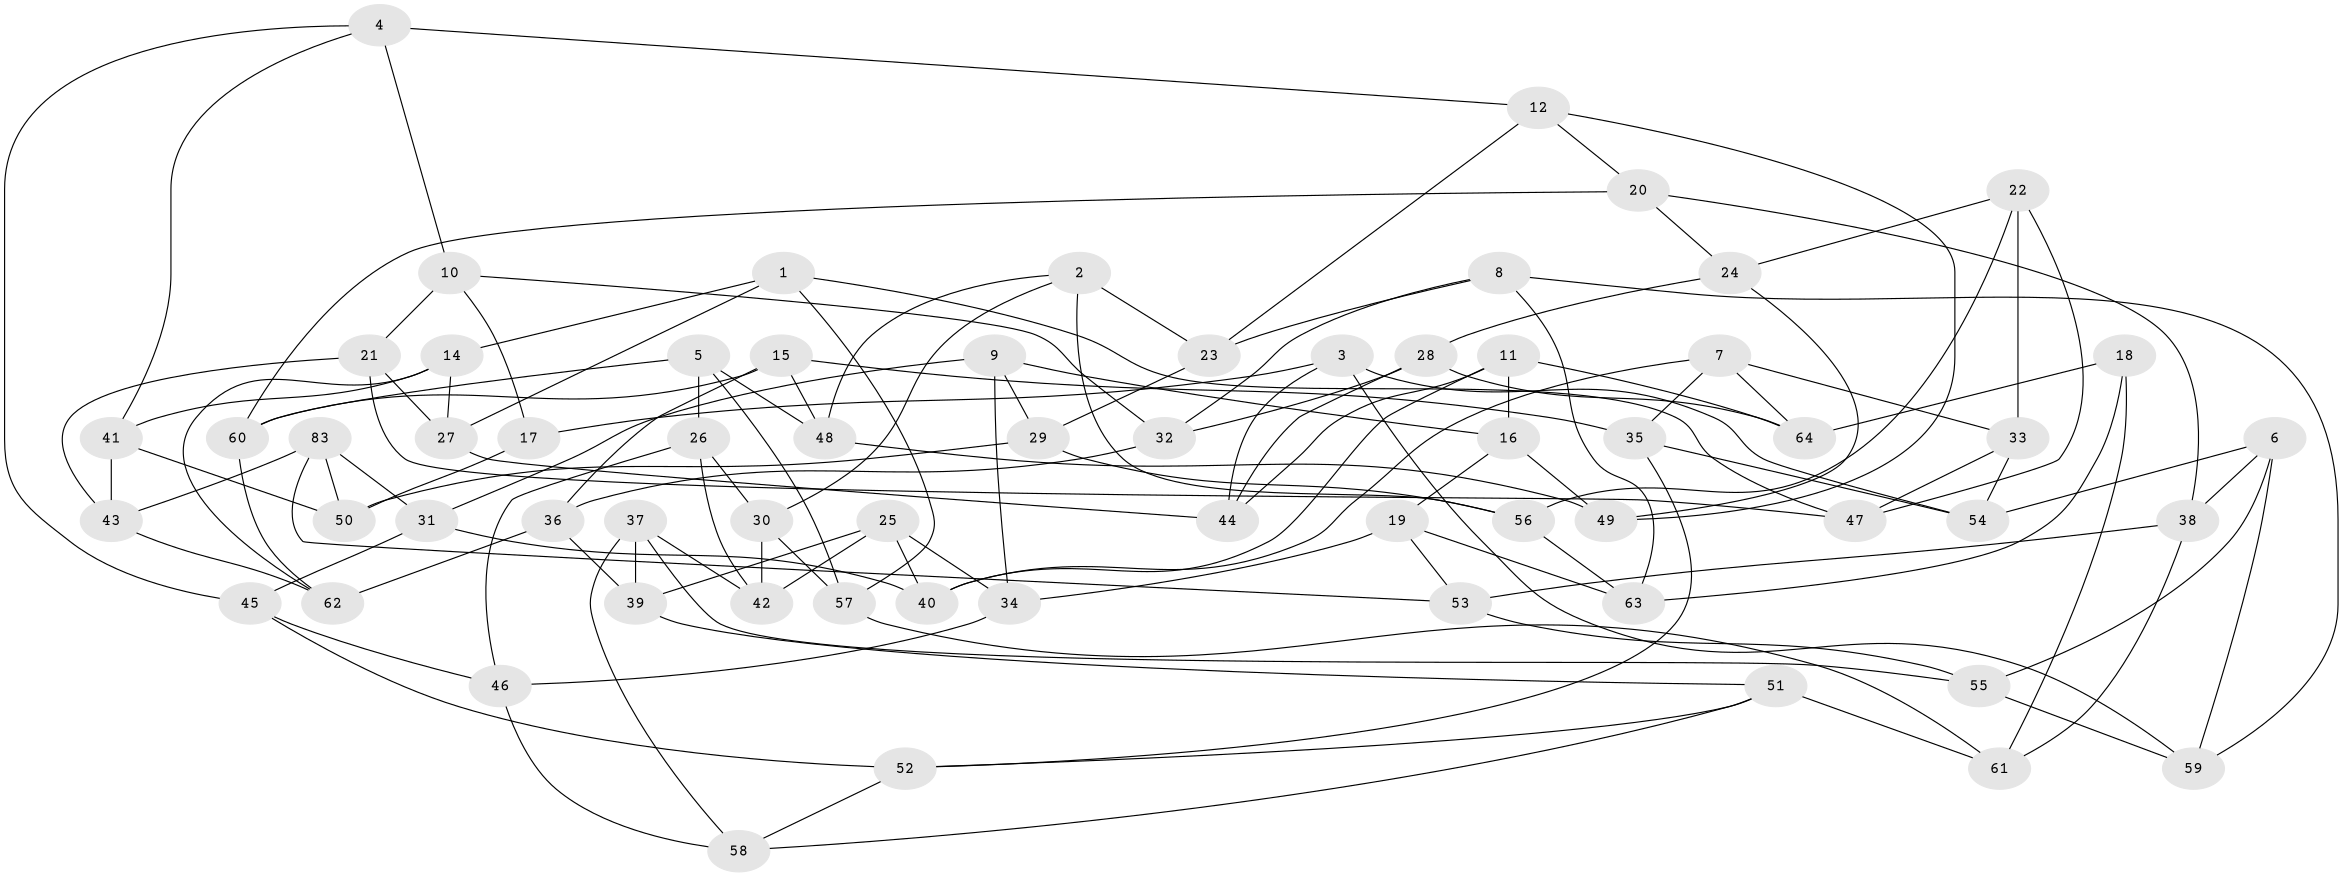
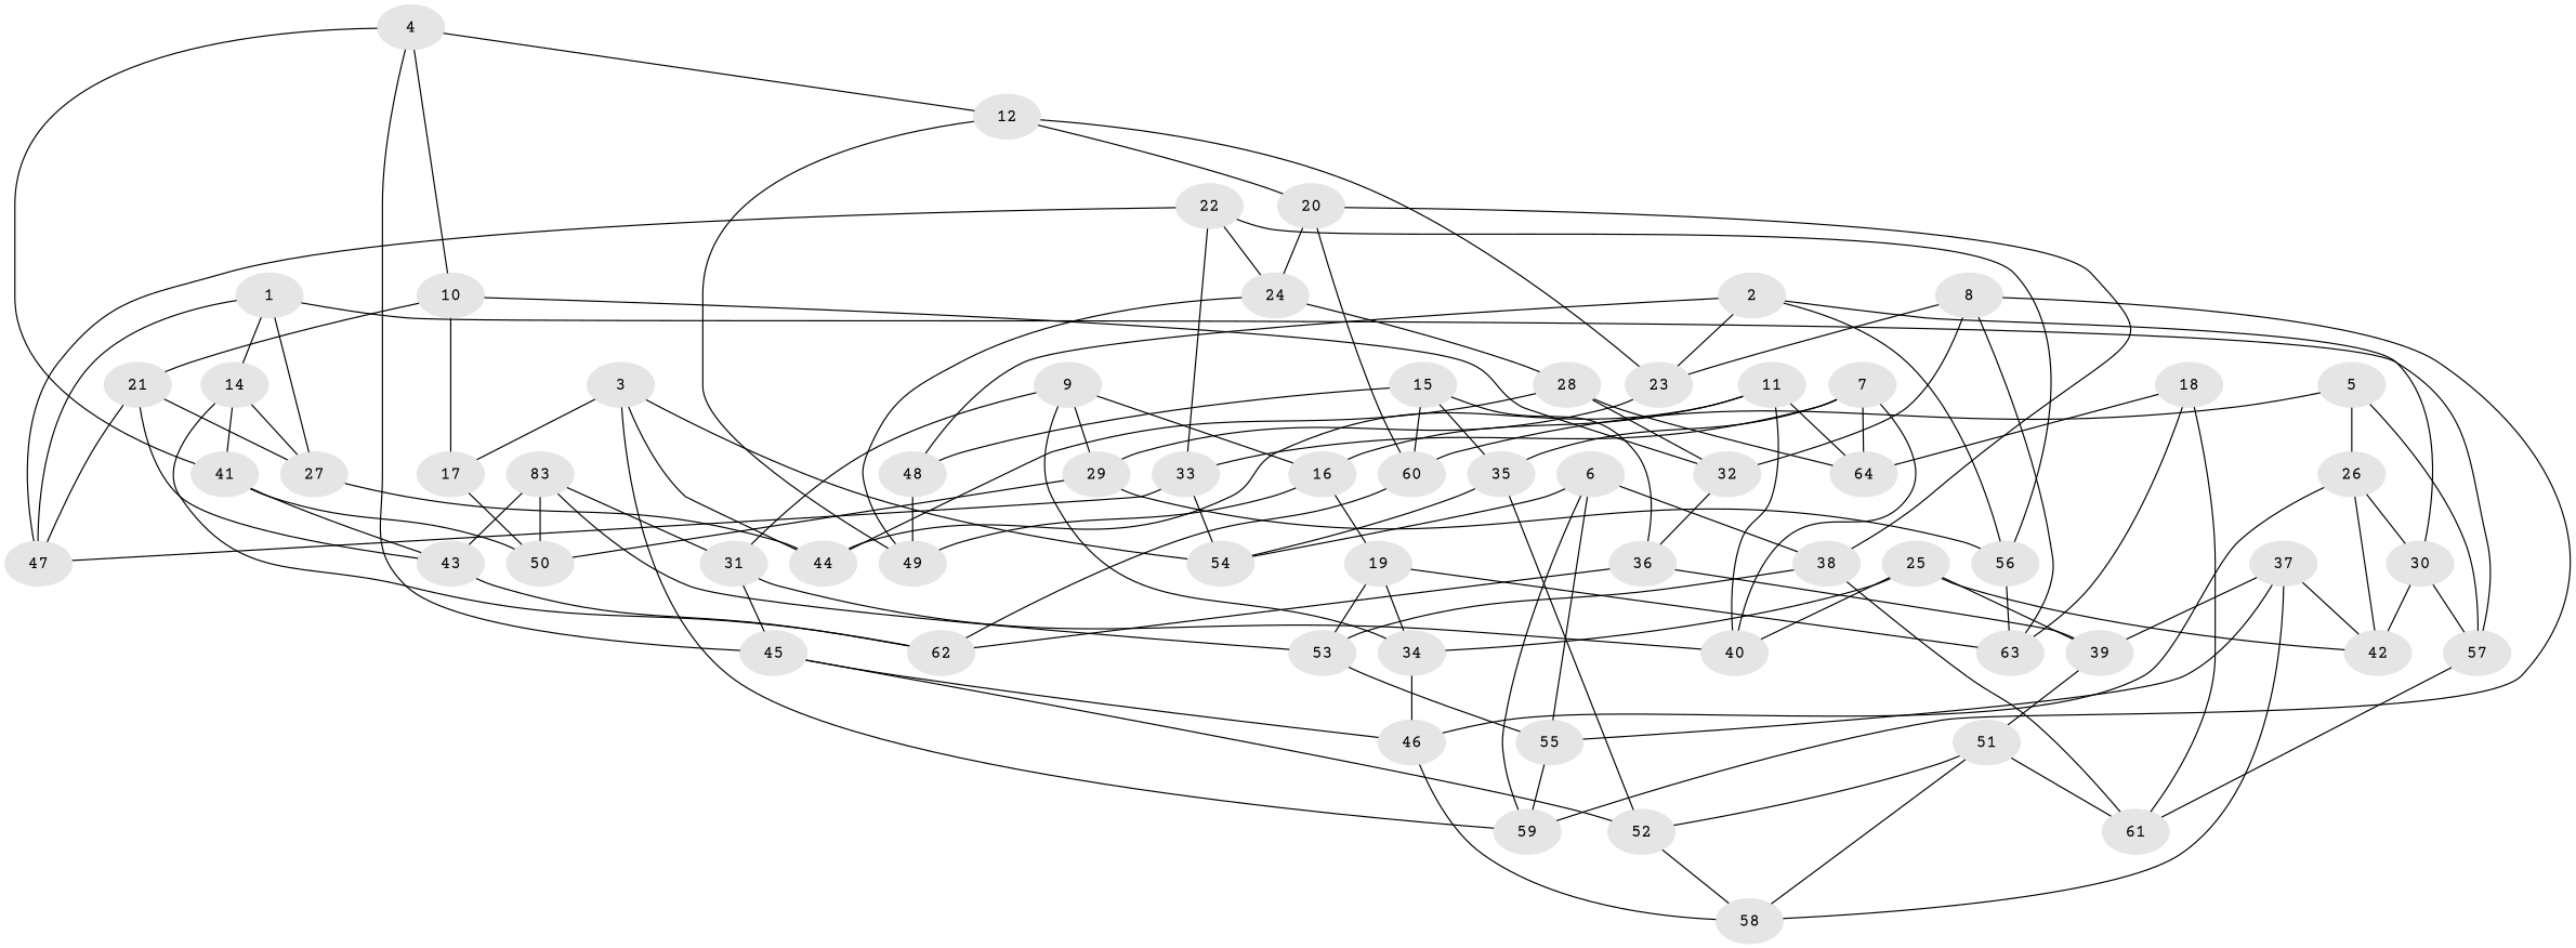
  graph {
    fontname="Courier Prime"
    node [color=gray90 fontname="Courier Prime" style=filled]
    edge [fontname="Courier Prime"]
    1
    14
    27
    47
    57
    41
    62
    44
    61
    2
    23
    30
    48
    56
    29
    42
    49
    63
    3
    17
    54
    59
    50
    4
    10
    12
    45
    32
    21
    20
    43
    46
    52
    5
    26
    60
    6
    38
    55
    53
    7
    33
    35
    40
    64
    8
    36
    9
    16
    31
    34
    19
    11
    24
    n55 [label=83]
    15
    39
    18
    28
    22
    25
    51
    58
    37
    1 -- 14
    1 -- 27
    1 -- 47
    1 -- 57
    14 -- 27
    14 -- 41
    14 -- 62
    27 -- 44
    57 -- 61
    41 -- 50
    41 -- 43
    2 -- 23
    2 -- 30
    2 -- 48
    2 -- 56
    23 -- 29
    30 -- 57
    30 -- 42
    48 -- 49
    56 -- 63
    29 -- 56
    29 -- 50
    3 -- 44
    3 -- 17
    3 -- 54
    3 -- 59
    17 -- 50
    4 -- 41
    4 -- 10
    4 -- 12
    4 -- 45
    10 -- 17
    10 -- 32
    10 -- 21
    12 -- 23
    12 -- 49
    12 -- 20
    45 -- 46
    45 -- 52
    32 -- 36
    21 -- 27
    21 -- 47
    21 -- 43
    20 -- 60
    20 -- 38
    20 -- 24
    43 -- 62
    46 -- 58
    52 -- 58
    5 -- 57
-   5 -- 48
    5 -- 26
    5 -- 60
    26 -- 30
    26 -- 42
    26 -- 46
    60 -- 62
    6 -- 54
    6 -- 59
    6 -- 38
    6 -- 55
    38 -- 61
    38 -- 53
    55 -- 59
    53 -- 55
    7 -- 33
    7 -- 35
    7 -- 40
    7 -- 64
    33 -- 47
    33 -- 54
    35 -- 54
    35 -- 52
    8 -- 23
    8 -- 63
    8 -- 59
    8 -- 32
    36 -- 62
    36 -- 39
    9 -- 29
    9 -- 16
    9 -- 31
    9 -- 34
    16 -- 49
    16 -- 19
    31 -- 45
    31 -- 40
    34 -- 46
    19 -- 63
    19 -- 53
    19 -- 34
    11 -- 44
    11 -- 40
    11 -- 64
    11 -- 16
    24 -- 49
    24 -- 28
    n55 -- 50
    n55 -- 43
    n55 -- 53
    n55 -- 31
    15 -- 48
    15 -- 60
    15 -- 35
    15 -- 36
    39 -- 51
    18 -- 61
    18 -- 63
    18 -- 64
    28 -- 44
    28 -- 32
    28 -- 64
    22 -- 47
    22 -- 56
    22 -- 33
    22 -- 24
    25 -- 42
    25 -- 40
    25 -- 34
    25 -- 39
    51 -- 61
    51 -- 52
    51 -- 58
    37 -- 42
    37 -- 55
    37 -- 39
    37 -- 58
  }
